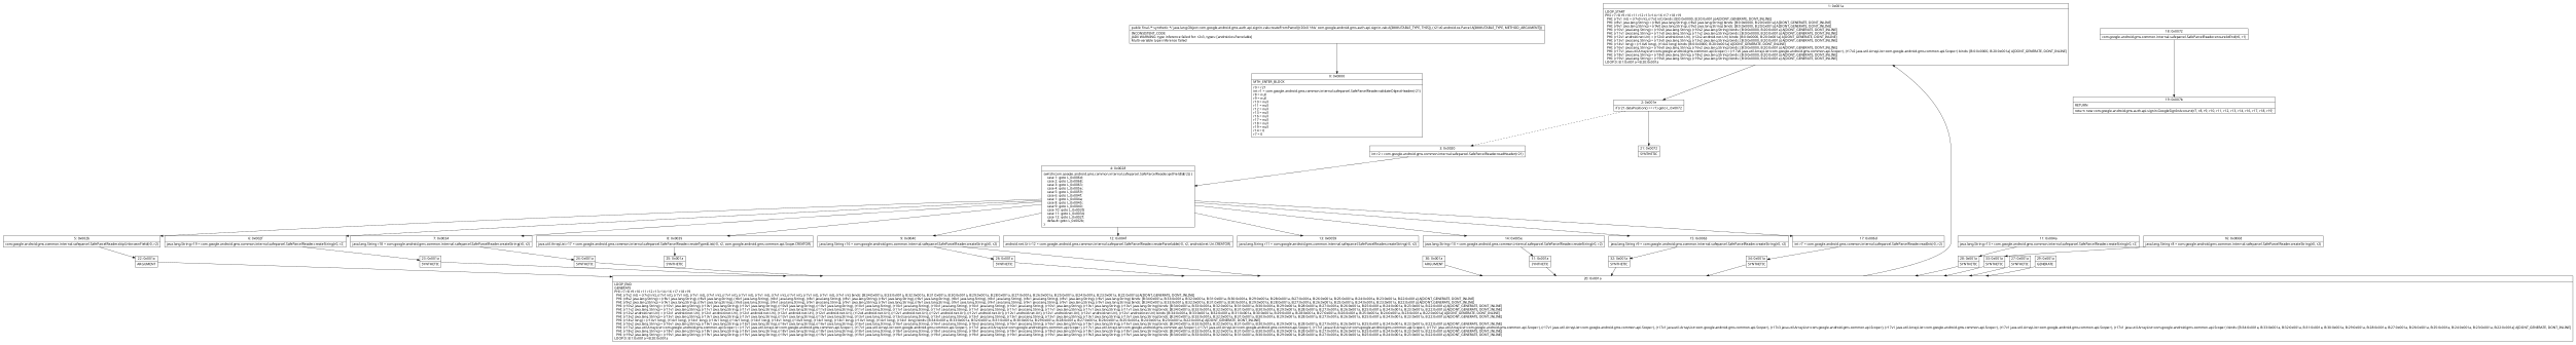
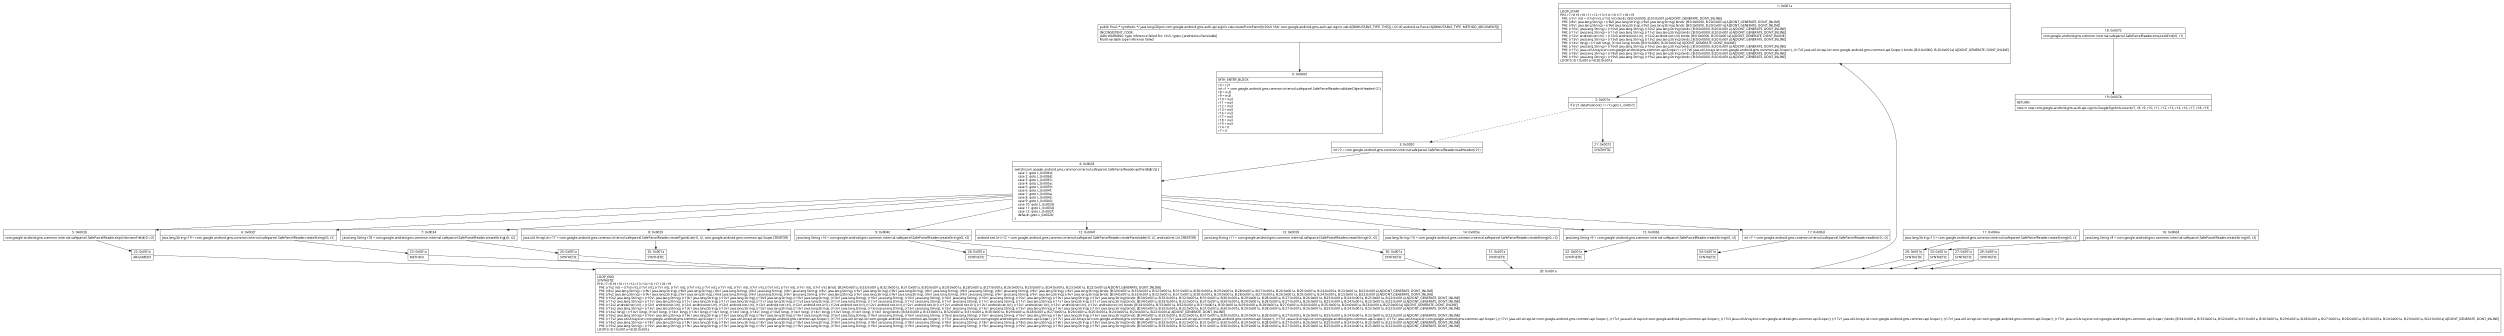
  digraph {
    fontname="Noto Sans"
    node [fontname="Noto Sans" shape=record]
    edge [fontname="Noto Sans"]
    n1 [label="{0\:\ 0x0000|MTH_ENTER_BLOCK\l|r0 = r21\lint r1 = com.google.android.gms.common.internal.safeparcel.SafeParcelReader.validateObjectHeader(r21)\lr8 = null\lr9 = null\lr10 = null\lr11 = null\lr12 = null\lr13 = null\lr16 = null\lr17 = null\lr18 = null\lr19 = null\lr14 = 0\lr7 = 0\l}"]
    n2 [label="{1\:\ 0x001a|LOOP_START\lPHI: r7 r8 r9 r10 r11 r12 r13 r14 r16 r17 r18 r19 \l  PHI: (r7v1 int) = (r7v0 int), (r7v2 int) binds: [B:0:0x0000, B:20:0x001a] A[DONT_GENERATE, DONT_INLINE]\l  PHI: (r8v1 java.lang.String) = (r8v0 java.lang.String), (r8v2 java.lang.String) binds: [B:0:0x0000, B:20:0x001a] A[DONT_GENERATE, DONT_INLINE]\l  PHI: (r9v1 java.lang.String) = (r9v0 java.lang.String), (r9v2 java.lang.String) binds: [B:0:0x0000, B:20:0x001a] A[DONT_GENERATE, DONT_INLINE]\l  PHI: (r10v1 java.lang.String) = (r10v0 java.lang.String), (r10v2 java.lang.String) binds: [B:0:0x0000, B:20:0x001a] A[DONT_GENERATE, DONT_INLINE]\l  PHI: (r11v1 java.lang.String) = (r11v0 java.lang.String), (r11v2 java.lang.String) binds: [B:0:0x0000, B:20:0x001a] A[DONT_GENERATE, DONT_INLINE]\l  PHI: (r12v1 android.net.Uri) = (r12v0 android.net.Uri), (r12v2 android.net.Uri) binds: [B:0:0x0000, B:20:0x001a] A[DONT_GENERATE, DONT_INLINE]\l  PHI: (r13v1 java.lang.String) = (r13v0 java.lang.String), (r13v2 java.lang.String) binds: [B:0:0x0000, B:20:0x001a] A[DONT_GENERATE, DONT_INLINE]\l  PHI: (r14v1 long) = (r14v0 long), (r14v2 long) binds: [B:0:0x0000, B:20:0x001a] A[DONT_GENERATE, DONT_INLINE]\l  PHI: (r16v1 java.lang.String) = (r16v0 java.lang.String), (r16v2 java.lang.String) binds: [B:0:0x0000, B:20:0x001a] A[DONT_GENERATE, DONT_INLINE]\l  PHI: (r17v1 java.util.ArrayList\<com.google.android.gms.common.api.Scope\>) = (r17v0 java.util.ArrayList\<com.google.android.gms.common.api.Scope\>), (r17v2 java.util.ArrayList\<com.google.android.gms.common.api.Scope\>) binds: [B:0:0x0000, B:20:0x001a] A[DONT_GENERATE, DONT_INLINE]\l  PHI: (r18v1 java.lang.String) = (r18v0 java.lang.String), (r18v2 java.lang.String) binds: [B:0:0x0000, B:20:0x001a] A[DONT_GENERATE, DONT_INLINE]\l  PHI: (r19v1 java.lang.String) = (r19v0 java.lang.String), (r19v2 java.lang.String) binds: [B:0:0x0000, B:20:0x001a] A[DONT_GENERATE, DONT_INLINE]\lLOOP:0: B:1:0x001a\-\>B:20:0x001a\l}"]
    n3 [label="{2\:\ 0x001e|if (r21.dataPosition() \>= r1) goto L_0x0072\l}"]
    n4 [label="{3\:\ 0x0020|int r2 = com.google.android.gms.common.internal.safeparcel.SafeParcelReader.readHeader(r21)\l}"]
    n5 [label="{21\:\ 0x0072|SYNTHETIC\l}"]
    n6 [label="{4\:\ 0x0028|switch(com.google.android.gms.common.internal.safeparcel.SafeParcelReader.getFieldId(r2)) \{\l    case 1: goto L_0x006d;\l    case 2: goto L_0x0068;\l    case 3: goto L_0x0063;\l    case 4: goto L_0x005e;\l    case 5: goto L_0x0059;\l    case 6: goto L_0x004f;\l    case 1: goto L_0x004a;\l    case 8: goto L_0x0045;\l    case 9: goto L_0x0040;\l    case 10: goto L_0x0039;\l    case 11: goto L_0x0034;\l    case 12: goto L_0x002f;\l    default: goto L_0x002b;\l\}\l}"]
    n7 [label="{5\:\ 0x002b|com.google.android.gms.common.internal.safeparcel.SafeParcelReader.skipUnknownField(r0, r2)\l}"]
    n8 [label="{6\:\ 0x002f|java.lang.String r19 = com.google.android.gms.common.internal.safeparcel.SafeParcelReader.createString(r0, r2)\l}"]
    n9 [label="{7\:\ 0x0034|java.lang.String r18 = com.google.android.gms.common.internal.safeparcel.SafeParcelReader.createString(r0, r2)\l}"]
    n10 [label="{8\:\ 0x0039|java.util.ArrayList r17 = com.google.android.gms.common.internal.safeparcel.SafeParcelReader.createTypedList(r0, r2, com.google.android.gms.common.api.Scope.CREATOR)\l}"]
    n11 [label="{9\:\ 0x0040|java.lang.String r16 = com.google.android.gms.common.internal.safeparcel.SafeParcelReader.createString(r0, r2)\l}"]
    n12 [label="{12\:\ 0x004f|android.net.Uri r12 = com.google.android.gms.common.internal.safeparcel.SafeParcelReader.createParcelable(r0, r2, android.net.Uri.CREATOR)\l}"]
    n13 [label="{13\:\ 0x0059|java.lang.String r11 = com.google.android.gms.common.internal.safeparcel.SafeParcelReader.createString(r0, r2)\l}"]
    n14 [label="{14\:\ 0x005e|java.lang.String r10 = com.google.android.gms.common.internal.safeparcel.SafeParcelReader.createString(r0, r2)\l}"]
    n15 [label="{15\:\ 0x0063|java.lang.String r9 = com.google.android.gms.common.internal.safeparcel.SafeParcelReader.createString(r0, r2)\l}"]
    n16 [label="{17\:\ 0x006d|int r7 = com.google.android.gms.common.internal.safeparcel.SafeParcelReader.readInt(r0, r2)\l}"]
    n17 [label="{22\:\ 0x001a|ARGUMENT\l}"]
-   n18 [label="{23\:\ 0x001a|SYNTHETIC\l}"]
+   n18 [label="{23\:\ 0x001a|METHOD\l}"]
    n19 [label="{24\:\ 0x001a|SYNTHETIC\l}"]
    n20 [label="{25\:\ 0x001a|SYNTHETIC\l}"]
    n21 [label="{26\:\ 0x001a|SYNTHETIC\l}"]
-   n22 [label="{20\:\ 0x001a|LOOP_END\lGENERATE\lPHI: r7 r8 r9 r10 r11 r12 r13 r14 r16 r17 r18 r19 \l  PHI: (r7v2 int) = (r7v3 int), (r7v1 int), (r7v1 int), (r7v1 int), (r7v1 int), (r7v1 int), (r7v1 int), (r7v1 int), (r7v1 int), (r7v1 int), (r7v1 int), (r7v1 int), (r7v1 int) binds: [B:34:0x001a, B:33:0x001a, B:32:0x001a, B:31:0x001a, B:30:0x001a, B:29:0x001a, B:28:0x001a, B:27:0x001a, B:26:0x001a, B:25:0x001a, B:24:0x001a, B:23:0x001a, B:22:0x001a] A[DONT_GENERATE, DONT_INLINE]\l  PHI: (r8v2 java.lang.String) = (r8v1 java.lang.String), (r8v3 java.lang.String), (r8v1 java.lang.String), (r8v1 java.lang.String), (r8v1 java.lang.String), (r8v1 java.lang.String), (r8v1 java.lang.String), (r8v1 java.lang.String), (r8v1 java.lang.String), (r8v1 java.lang.String), (r8v1 java.lang.String), (r8v1 java.lang.String), (r8v1 java.lang.String) binds: [B:34:0x001a, B:33:0x001a, B:32:0x001a, B:31:0x001a, B:30:0x001a, B:29:0x001a, B:28:0x001a, B:27:0x001a, B:26:0x001a, B:25:0x001a, B:24:0x001a, B:23:0x001a, B:22:0x001a] A[DONT_GENERATE, DONT_INLINE]\l  PHI: (r9v2 java.lang.String) = (r9v1 java.lang.String), (r9v1 java.lang.String), (r9v3 java.lang.String), (r9v1 java.lang.String), (r9v1 java.lang.String), (r9v1 java.lang.String), (r9v1 java.lang.String), (r9v1 java.lang.String), (r9v1 java.lang.String), (r9v1 java.lang.String), (r9v1 java.lang.String), (r9v1 java.lang.String), (r9v1 java.lang.String) binds: [B:34:0x001a, B:33:0x001a, B:32:0x001a, B:31:0x001a, B:30:0x001a, B:29:0x001a, B:28:0x001a, B:27:0x001a, B:26:0x001a, B:25:0x001a, B:24:0x001a, B:23:0x001a, B:22:0x001a] A[DONT_GENERATE, DONT_INLINE]\l  PHI: (r10v2 java.lang.String) = (r10v1 java.lang.String), (r10v1 java.lang.String), (r10v1 java.lang.String), (r10v3 java.lang.String), (r10v1 java.lang.String), (r10v1 java.lang.String), (r10v1 java.lang.String), (r10v1 java.lang.String), (r10v1 java.lang.String), (r10v1 java.lang.String), (r10v1 java.lang.String), (r10v1 java.lang.String), (r10v1 java.lang.String) binds: [B:34:0x001a, B:33:0x001a, B:32:0x001a, B:31:0x001a, B:30:0x001a, B:29:0x001a, B:28:0x001a, B:27:0x001a, B:26:0x001a, B:25:0x001a, B:24:0x001a, B:23:0x001a, B:22:0x001a] A[DONT_GENERATE, DONT_INLINE]\l  PHI: (r11v2 java.lang.String) = (r11v1 java.lang.String), (r11v1 java.lang.String), (r11v1 java.lang.String), (r11v1 java.lang.String), (r11v3 java.lang.String), (r11v1 java.lang.String), (r11v1 java.lang.String), (r11v1 java.lang.String), (r11v1 java.lang.String), (r11v1 java.lang.String), (r11v1 java.lang.String), (r11v1 java.lang.String), (r11v1 java.lang.String) binds: [B:34:0x001a, B:33:0x001a, B:32:0x001a, B:31:0x001a, B:30:0x001a, B:29:0x001a, B:28:0x001a, B:27:0x001a, B:26:0x001a, B:25:0x001a, B:24:0x001a, B:23:0x001a, B:22:0x001a] A[DONT_GENERATE, DONT_INLINE]\l  PHI: (r12v2 android.net.Uri) = (r12v1 android.net.Uri), (r12v1 android.net.Uri), (r12v1 android.net.Uri), (r12v1 android.net.Uri), (r12v1 android.net.Uri), (r12v4 android.net.Uri), (r12v1 android.net.Uri), (r12v1 android.net.Uri), (r12v1 android.net.Uri), (r12v1 android.net.Uri), (r12v1 android.net.Uri), (r12v1 android.net.Uri), (r12v1 android.net.Uri) binds: [B:34:0x001a, B:33:0x001a, B:32:0x001a, B:31:0x001a, B:30:0x001a, B:29:0x001a, B:28:0x001a, B:27:0x001a, B:26:0x001a, B:25:0x001a, B:24:0x001a, B:23:0x001a, B:22:0x001a] A[DONT_GENERATE, DONT_INLINE]\l  PHI: (r13v2 java.lang.String) = (r13v1 java.lang.String), (r13v1 java.lang.String), (r13v1 java.lang.String), (r13v1 java.lang.String), (r13v1 java.lang.String), (r13v1 java.lang.String), (r13v3 java.lang.String), (r13v1 java.lang.String), (r13v1 java.lang.String), (r13v1 java.lang.String), (r13v1 java.lang.String), (r13v1 java.lang.String), (r13v1 java.lang.String) binds: [B:34:0x001a, B:33:0x001a, B:32:0x001a, B:31:0x001a, B:30:0x001a, B:29:0x001a, B:28:0x001a, B:27:0x001a, B:26:0x001a, B:25:0x001a, B:24:0x001a, B:23:0x001a, B:22:0x001a] A[DONT_GENERATE, DONT_INLINE]\l  PHI: (r14v2 long) = (r14v1 long), (r14v1 long), (r14v1 long), (r14v1 long), (r14v1 long), (r14v1 long), (r14v1 long), (r14v3 long), (r14v1 long), (r14v1 long), (r14v1 long), (r14v1 long), (r14v1 long) binds: [B:34:0x001a, B:33:0x001a, B:32:0x001a, B:31:0x001a, B:30:0x001a, B:29:0x001a, B:28:0x001a, B:27:0x001a, B:26:0x001a, B:25:0x001a, B:24:0x001a, B:23:0x001a, B:22:0x001a] A[DONT_GENERATE, DONT_INLINE]\l  PHI: (r16v2 java.lang.String) = (r16v1 java.lang.String), (r16v1 java.lang.String), (r16v1 java.lang.String), (r16v1 java.lang.String), (r16v1 java.lang.String), (r16v1 java.lang.String), (r16v1 java.lang.String), (r16v1 java.lang.String), (r16v3 java.lang.String), (r16v1 java.lang.String), (r16v1 java.lang.String), (r16v1 java.lang.String), (r16v1 java.lang.String) binds: [B:34:0x001a, B:33:0x001a, B:32:0x001a, B:31:0x001a, B:30:0x001a, B:29:0x001a, B:28:0x001a, B:27:0x001a, B:26:0x001a, B:25:0x001a, B:24:0x001a, B:23:0x001a, B:22:0x001a] A[DONT_GENERATE, DONT_INLINE]\l  PHI: (r17v2 java.util.ArrayList\<com.google.android.gms.common.api.Scope\>) = (r17v1 java.util.ArrayList\<com.google.android.gms.common.api.Scope\>), (r17v1 java.util.ArrayList\<com.google.android.gms.common.api.Scope\>), (r17v1 java.util.ArrayList\<com.google.android.gms.common.api.Scope\>), (r17v1 java.util.ArrayList\<com.google.android.gms.common.api.Scope\>), (r17v1 java.util.ArrayList\<com.google.android.gms.common.api.Scope\>), (r17v1 java.util.ArrayList\<com.google.android.gms.common.api.Scope\>), (r17v1 java.util.ArrayList\<com.google.android.gms.common.api.Scope\>), (r17v1 java.util.ArrayList\<com.google.android.gms.common.api.Scope\>), (r17v1 java.util.ArrayList\<com.google.android.gms.common.api.Scope\>), (r17v3 java.util.ArrayList\<com.google.android.gms.common.api.Scope\>), (r17v1 java.util.ArrayList\<com.google.android.gms.common.api.Scope\>), (r17v1 java.util.ArrayList\<com.google.android.gms.common.api.Scope\>), (r17v1 java.util.ArrayList\<com.google.android.gms.common.api.Scope\>) binds: [B:34:0x001a, B:33:0x001a, B:32:0x001a, B:31:0x001a, B:30:0x001a, B:29:0x001a, B:28:0x001a, B:27:0x001a, B:26:0x001a, B:25:0x001a, B:24:0x001a, B:23:0x001a, B:22:0x001a] A[DONT_GENERATE, DONT_INLINE]\l  PHI: (r18v2 java.lang.String) = (r18v1 java.lang.String), (r18v1 java.lang.String), (r18v1 java.lang.String), (r18v1 java.lang.String), (r18v1 java.lang.String), (r18v1 java.lang.String), (r18v1 java.lang.String), (r18v1 java.lang.String), (r18v1 java.lang.String), (r18v1 java.lang.String), (r18v3 java.lang.String), (r18v1 java.lang.String), (r18v1 java.lang.String) binds: [B:34:0x001a, B:33:0x001a, B:32:0x001a, B:31:0x001a, B:30:0x001a, B:29:0x001a, B:28:0x001a, B:27:0x001a, B:26:0x001a, B:25:0x001a, B:24:0x001a, B:23:0x001a, B:22:0x001a] A[DONT_GENERATE, DONT_INLINE]\l  PHI: (r19v2 java.lang.String) = (r19v1 java.lang.String), (r19v1 java.lang.String), (r19v1 java.lang.String), (r19v1 java.lang.String), (r19v1 java.lang.String), (r19v1 java.lang.String), (r19v1 java.lang.String), (r19v1 java.lang.String), (r19v1 java.lang.String), (r19v1 java.lang.String), (r19v1 java.lang.String), (r19v3 java.lang.String), (r19v1 java.lang.String) binds: [B:34:0x001a, B:33:0x001a, B:32:0x001a, B:31:0x001a, B:30:0x001a, B:29:0x001a, B:28:0x001a, B:27:0x001a, B:26:0x001a, B:25:0x001a, B:24:0x001a, B:23:0x001a, B:22:0x001a] A[DONT_GENERATE, DONT_INLINE]\lLOOP:0: B:1:0x001a\-\>B:20:0x001a\l}"]
+   n22 [label="{20\:\ 0x001a|LOOP_END\lSYNTHETIC\lPHI: r7 r8 r9 r10 r11 r12 r13 r14 r16 r17 r18 r19 \l  PHI: (r7v2 int) = (r7v3 int), (r7v1 int), (r7v1 int), (r7v1 int), (r7v1 int), (r7v1 int), (r7v1 int), (r7v1 int), (r7v1 int), (r7v1 int), (r7v1 int), (r7v1 int), (r7v1 int) binds: [B:34:0x001a, B:33:0x001a, B:32:0x001a, B:31:0x001a, B:30:0x001a, B:29:0x001a, B:28:0x001a, B:27:0x001a, B:26:0x001a, B:25:0x001a, B:24:0x001a, B:23:0x001a, B:22:0x001a] A[DONT_GENERATE, DONT_INLINE]\l  PHI: (r8v2 java.lang.String) = (r8v1 java.lang.String), (r8v3 java.lang.String), (r8v1 java.lang.String), (r8v1 java.lang.String), (r8v1 java.lang.String), (r8v1 java.lang.String), (r8v1 java.lang.String), (r8v1 java.lang.String), (r8v1 java.lang.String), (r8v1 java.lang.String), (r8v1 java.lang.String), (r8v1 java.lang.String), (r8v1 java.lang.String) binds: [B:34:0x001a, B:33:0x001a, B:32:0x001a, B:31:0x001a, B:30:0x001a, B:29:0x001a, B:28:0x001a, B:27:0x001a, B:26:0x001a, B:25:0x001a, B:24:0x001a, B:23:0x001a, B:22:0x001a] A[DONT_GENERATE, DONT_INLINE]\l  PHI: (r9v2 java.lang.String) = (r9v1 java.lang.String), (r9v1 java.lang.String), (r9v3 java.lang.String), (r9v1 java.lang.String), (r9v1 java.lang.String), (r9v1 java.lang.String), (r9v1 java.lang.String), (r9v1 java.lang.String), (r9v1 java.lang.String), (r9v1 java.lang.String), (r9v1 java.lang.String), (r9v1 java.lang.String), (r9v1 java.lang.String) binds: [B:34:0x001a, B:33:0x001a, B:32:0x001a, B:31:0x001a, B:30:0x001a, B:29:0x001a, B:28:0x001a, B:27:0x001a, B:26:0x001a, B:25:0x001a, B:24:0x001a, B:23:0x001a, B:22:0x001a] A[DONT_GENERATE, DONT_INLINE]\l  PHI: (r10v2 java.lang.String) = (r10v1 java.lang.String), (r10v1 java.lang.String), (r10v1 java.lang.String), (r10v3 java.lang.String), (r10v1 java.lang.String), (r10v1 java.lang.String), (r10v1 java.lang.String), (r10v1 java.lang.String), (r10v1 java.lang.String), (r10v1 java.lang.String), (r10v1 java.lang.String), (r10v1 java.lang.String), (r10v1 java.lang.String) binds: [B:34:0x001a, B:33:0x001a, B:32:0x001a, B:31:0x001a, B:30:0x001a, B:29:0x001a, B:28:0x001a, B:27:0x001a, B:26:0x001a, B:25:0x001a, B:24:0x001a, B:23:0x001a, B:22:0x001a] A[DONT_GENERATE, DONT_INLINE]\l  PHI: (r11v2 java.lang.String) = (r11v1 java.lang.String), (r11v1 java.lang.String), (r11v1 java.lang.String), (r11v1 java.lang.String), (r11v3 java.lang.String), (r11v1 java.lang.String), (r11v1 java.lang.String), (r11v1 java.lang.String), (r11v1 java.lang.String), (r11v1 java.lang.String), (r11v1 java.lang.String), (r11v1 java.lang.String), (r11v1 java.lang.String) binds: [B:34:0x001a, B:33:0x001a, B:32:0x001a, B:31:0x001a, B:30:0x001a, B:29:0x001a, B:28:0x001a, B:27:0x001a, B:26:0x001a, B:25:0x001a, B:24:0x001a, B:23:0x001a, B:22:0x001a] A[DONT_GENERATE, DONT_INLINE]\l  PHI: (r12v2 android.net.Uri) = (r12v1 android.net.Uri), (r12v1 android.net.Uri), (r12v1 android.net.Uri), (r12v1 android.net.Uri), (r12v1 android.net.Uri), (r12v4 android.net.Uri), (r12v1 android.net.Uri), (r12v1 android.net.Uri), (r12v1 android.net.Uri), (r12v1 android.net.Uri), (r12v1 android.net.Uri), (r12v1 android.net.Uri), (r12v1 android.net.Uri) binds: [B:34:0x001a, B:33:0x001a, B:32:0x001a, B:31:0x001a, B:30:0x001a, B:29:0x001a, B:28:0x001a, B:27:0x001a, B:26:0x001a, B:25:0x001a, B:24:0x001a, B:23:0x001a, B:22:0x001a] A[DONT_GENERATE, DONT_INLINE]\l  PHI: (r13v2 java.lang.String) = (r13v1 java.lang.String), (r13v1 java.lang.String), (r13v1 java.lang.String), (r13v1 java.lang.String), (r13v1 java.lang.String), (r13v1 java.lang.String), (r13v3 java.lang.String), (r13v1 java.lang.String), (r13v1 java.lang.String), (r13v1 java.lang.String), (r13v1 java.lang.String), (r13v1 java.lang.String), (r13v1 java.lang.String) binds: [B:34:0x001a, B:33:0x001a, B:32:0x001a, B:31:0x001a, B:30:0x001a, B:29:0x001a, B:28:0x001a, B:27:0x001a, B:26:0x001a, B:25:0x001a, B:24:0x001a, B:23:0x001a, B:22:0x001a] A[DONT_GENERATE, DONT_INLINE]\l  PHI: (r14v2 long) = (r14v1 long), (r14v1 long), (r14v1 long), (r14v1 long), (r14v1 long), (r14v1 long), (r14v1 long), (r14v3 long), (r14v1 long), (r14v1 long), (r14v1 long), (r14v1 long), (r14v1 long) binds: [B:34:0x001a, B:33:0x001a, B:32:0x001a, B:31:0x001a, B:30:0x001a, B:29:0x001a, B:28:0x001a, B:27:0x001a, B:26:0x001a, B:25:0x001a, B:24:0x001a, B:23:0x001a, B:22:0x001a] A[DONT_GENERATE, DONT_INLINE]\l  PHI: (r16v2 java.lang.String) = (r16v1 java.lang.String), (r16v1 java.lang.String), (r16v1 java.lang.String), (r16v1 java.lang.String), (r16v1 java.lang.String), (r16v1 java.lang.String), (r16v1 java.lang.String), (r16v1 java.lang.String), (r16v3 java.lang.String), (r16v1 java.lang.String), (r16v1 java.lang.String), (r16v1 java.lang.String), (r16v1 java.lang.String) binds: [B:34:0x001a, B:33:0x001a, B:32:0x001a, B:31:0x001a, B:30:0x001a, B:29:0x001a, B:28:0x001a, B:27:0x001a, B:26:0x001a, B:25:0x001a, B:24:0x001a, B:23:0x001a, B:22:0x001a] A[DONT_GENERATE, DONT_INLINE]\l  PHI: (r17v2 java.util.ArrayList\<com.google.android.gms.common.api.Scope\>) = (r17v1 java.util.ArrayList\<com.google.android.gms.common.api.Scope\>), (r17v1 java.util.ArrayList\<com.google.android.gms.common.api.Scope\>), (r17v1 java.util.ArrayList\<com.google.android.gms.common.api.Scope\>), (r17v1 java.util.ArrayList\<com.google.android.gms.common.api.Scope\>), (r17v1 java.util.ArrayList\<com.google.android.gms.common.api.Scope\>), (r17v1 java.util.ArrayList\<com.google.android.gms.common.api.Scope\>), (r17v1 java.util.ArrayList\<com.google.android.gms.common.api.Scope\>), (r17v1 java.util.ArrayList\<com.google.android.gms.common.api.Scope\>), (r17v1 java.util.ArrayList\<com.google.android.gms.common.api.Scope\>), (r17v3 java.util.ArrayList\<com.google.android.gms.common.api.Scope\>), (r17v1 java.util.ArrayList\<com.google.android.gms.common.api.Scope\>), (r17v1 java.util.ArrayList\<com.google.android.gms.common.api.Scope\>), (r17v1 java.util.ArrayList\<com.google.android.gms.common.api.Scope\>) binds: [B:34:0x001a, B:33:0x001a, B:32:0x001a, B:31:0x001a, B:30:0x001a, B:29:0x001a, B:28:0x001a, B:27:0x001a, B:26:0x001a, B:25:0x001a, B:24:0x001a, B:23:0x001a, B:22:0x001a] A[DONT_GENERATE, DONT_INLINE]\l  PHI: (r18v2 java.lang.String) = (r18v1 java.lang.String), (r18v1 java.lang.String), (r18v1 java.lang.String), (r18v1 java.lang.String), (r18v1 java.lang.String), (r18v1 java.lang.String), (r18v1 java.lang.String), (r18v1 java.lang.String), (r18v1 java.lang.String), (r18v1 java.lang.String), (r18v3 java.lang.String), (r18v1 java.lang.String), (r18v1 java.lang.String) binds: [B:34:0x001a, B:33:0x001a, B:32:0x001a, B:31:0x001a, B:30:0x001a, B:29:0x001a, B:28:0x001a, B:27:0x001a, B:26:0x001a, B:25:0x001a, B:24:0x001a, B:23:0x001a, B:22:0x001a] A[DONT_GENERATE, DONT_INLINE]\l  PHI: (r19v2 java.lang.String) = (r19v1 java.lang.String), (r19v1 java.lang.String), (r19v1 java.lang.String), (r19v1 java.lang.String), (r19v1 java.lang.String), (r19v1 java.lang.String), (r19v1 java.lang.String), (r19v1 java.lang.String), (r19v1 java.lang.String), (r19v1 java.lang.String), (r19v1 java.lang.String), (r19v3 java.lang.String), (r19v1 java.lang.String) binds: [B:34:0x001a, B:33:0x001a, B:32:0x001a, B:31:0x001a, B:30:0x001a, B:29:0x001a, B:28:0x001a, B:27:0x001a, B:26:0x001a, B:25:0x001a, B:24:0x001a, B:23:0x001a, B:22:0x001a] A[DONT_GENERATE, DONT_INLINE]\lLOOP:0: B:1:0x001a\-\>B:20:0x001a\l}"]
    n23 [label="{11\:\ 0x004a|java.lang.String r13 = com.google.android.gms.common.internal.safeparcel.SafeParcelReader.createString(r0, r2)\l}"]
    n24 [label="{28\:\ 0x001a|SYNTHETIC\l}"]
-   n25 [label="{30\:\ 0x001a|ARGUMENT\l}"]
+   n25 [label="{30\:\ 0x001a|SYNTHETIC\l}"]
    n26 [label="{31\:\ 0x001a|SYNTHETIC\l}"]
    n27 [label="{32\:\ 0x001a|SYNTHETIC\l}"]
    n28 [label="{16\:\ 0x0068|java.lang.String r8 = com.google.android.gms.common.internal.safeparcel.SafeParcelReader.createString(r0, r2)\l}"]
    n29 [label="{33\:\ 0x001a|SYNTHETIC\l}"]
    n30 [label="{34\:\ 0x001a|SYNTHETIC\l}"]
    n31 [label="{27\:\ 0x001a|SYNTHETIC\l}"]
-   n32 [label="{29\:\ 0x001a|GENERATE\l}"]
+   n32 [label="{29\:\ 0x001a|SYNTHETIC\l}"]
    n33 [label="{18\:\ 0x0072|com.google.android.gms.common.internal.safeparcel.SafeParcelReader.ensureAtEnd(r0, r1)\l}"]
    n34 [label="{19\:\ 0x007b|RETURN\l|return new com.google.android.gms.auth.api.signin.GoogleSignInAccount(r7, r8, r9, r10, r11, r12, r13, r14, r16, r17, r18, r19)\l}"]
    n35 [label="{public final \/* synthetic *\/ java.lang.Object com.google.android.gms.auth.api.signin.zab.createFromParcel((r20v0 'this' com.google.android.gms.auth.api.signin.zab A[IMMUTABLE_TYPE, THIS]), (r21v0 android.os.Parcel A[IMMUTABLE_TYPE, METHOD_ARGUMENT]))  | INCONSISTENT_CODE\lJADX WARNING: type inference failed for: r2v3, types: [android.os.Parcelable]\lMulti\-variable type inference failed\l}"]
    n2 -> n3
    n3 -> n4 [style=dashed]
    n3 -> n5
    n4 -> n6
    n6 -> n7
    n6 -> n8
    n6 -> n9
    n6 -> n10
    n6 -> n11
    n6 -> n12
    n6 -> n13
    n6 -> n14
    n6 -> n15
    n6 -> n16
    n7 -> n17
    n8 -> n18
    n9 -> n19
    n10 -> n20
    n11 -> n21
    n11 -> n22
-   n14 -> n26
+   n13 -> n25
    n15 -> n27
    n16 -> n30
    n17 -> n22
    n18 -> n22
    n19 -> n22
    n21 -> n22
    n22 -> n2
    n23 -> n24
    n24 -> n22
    n25 -> n22
    n26 -> n22
-   n27 -> n22
    n28 -> n29
    n29 -> n22
-   n30 -> n22
    n31 -> n22
    n32 -> n22
    n33 -> n34
    n35 -> n1
  }
